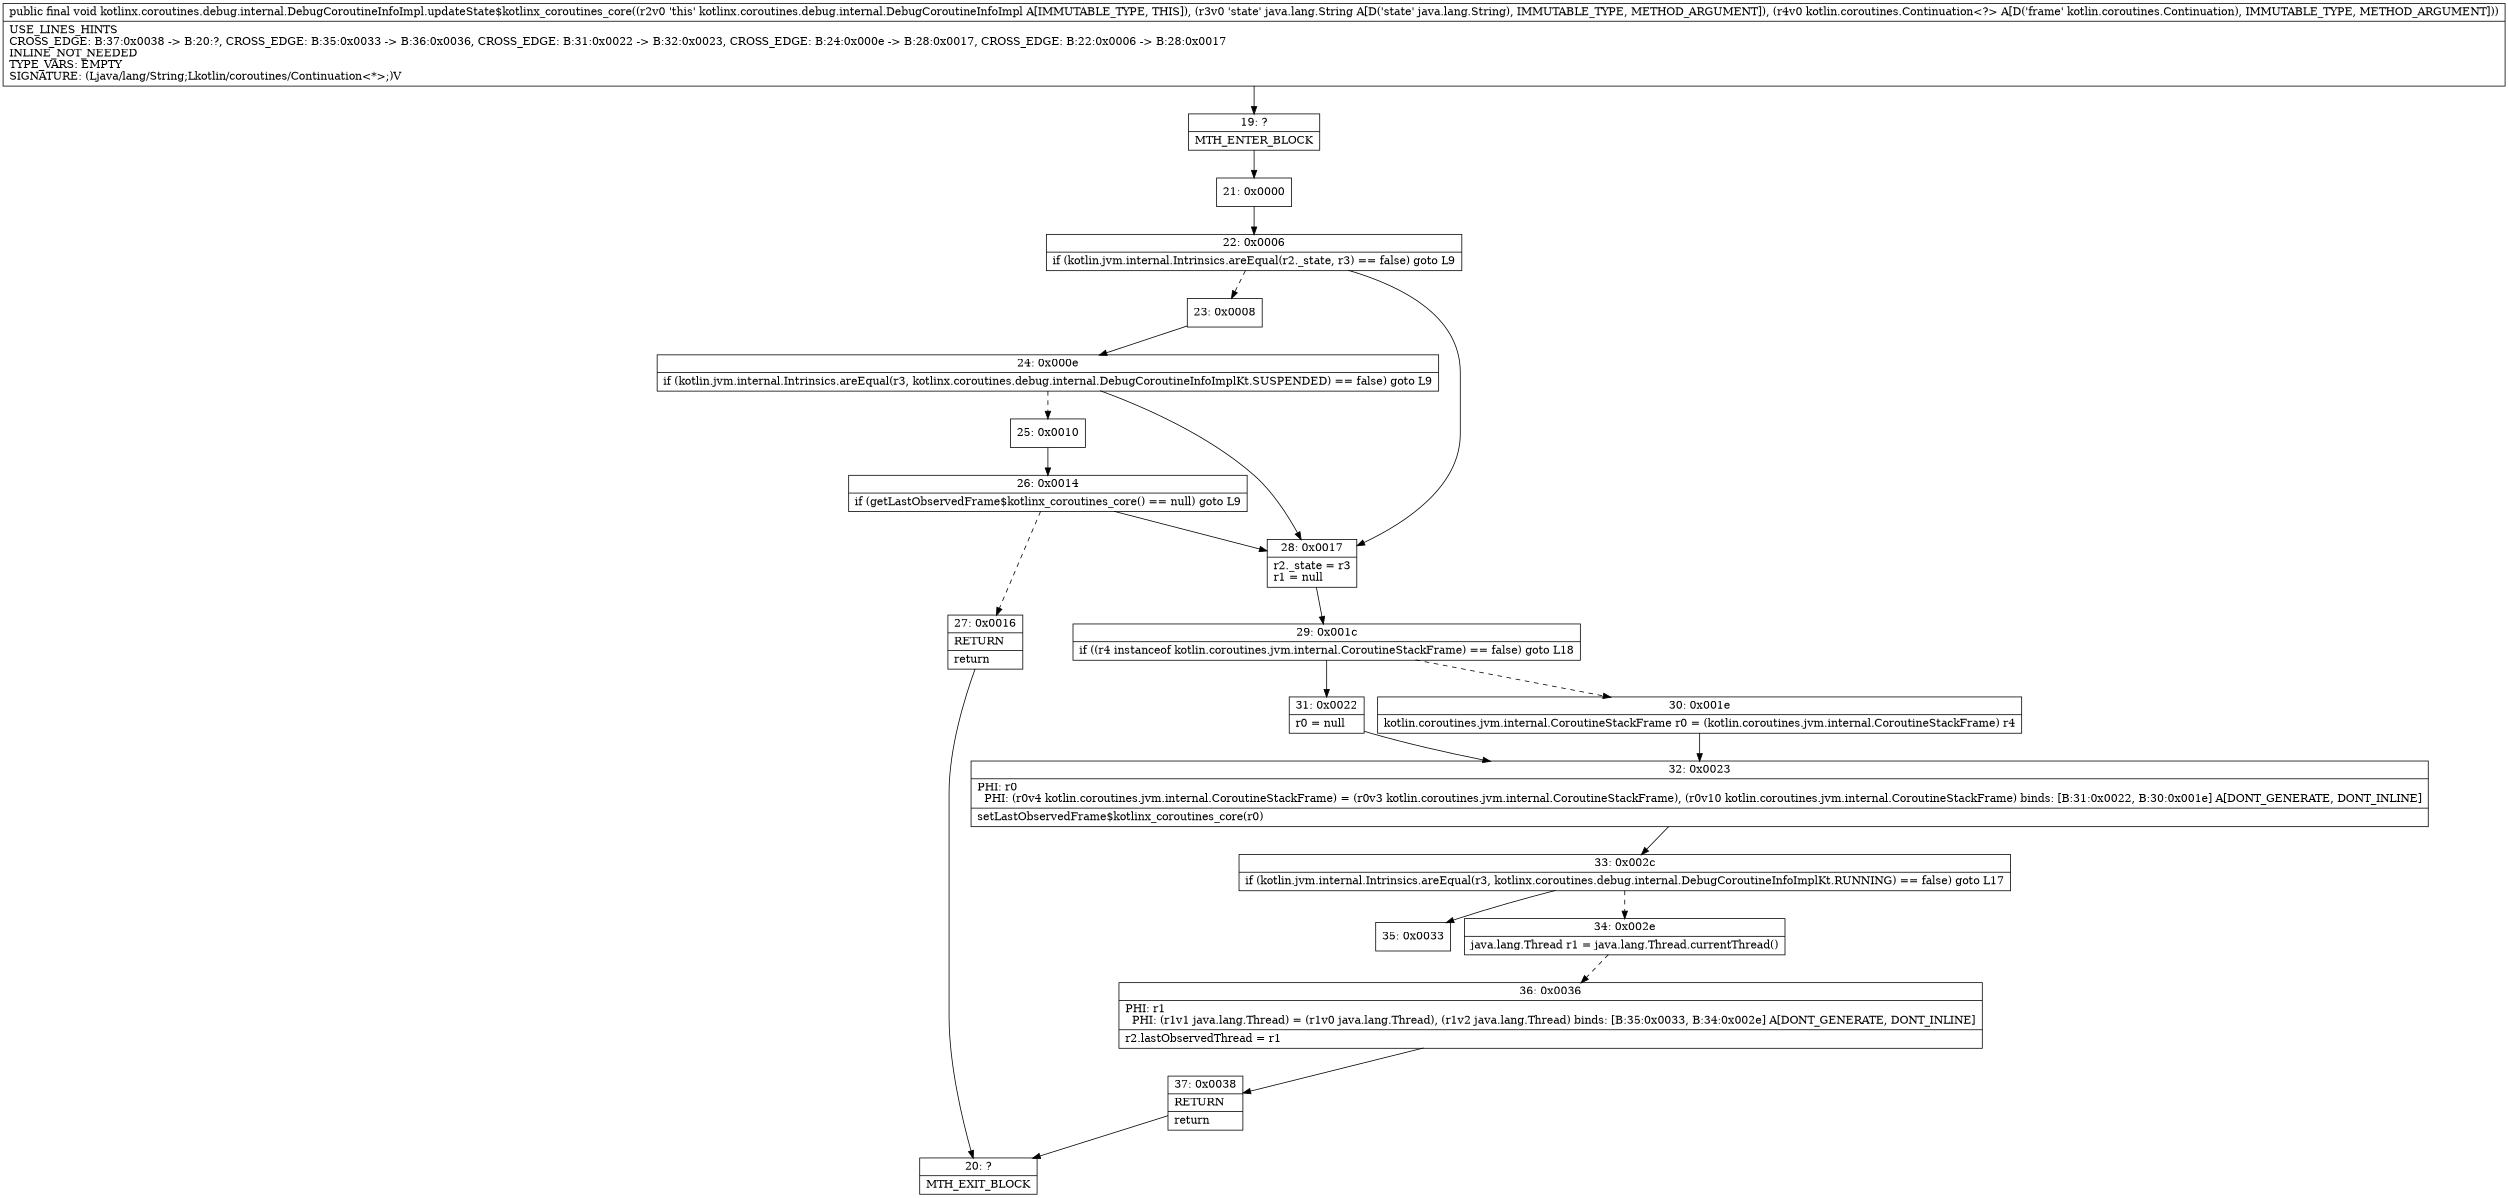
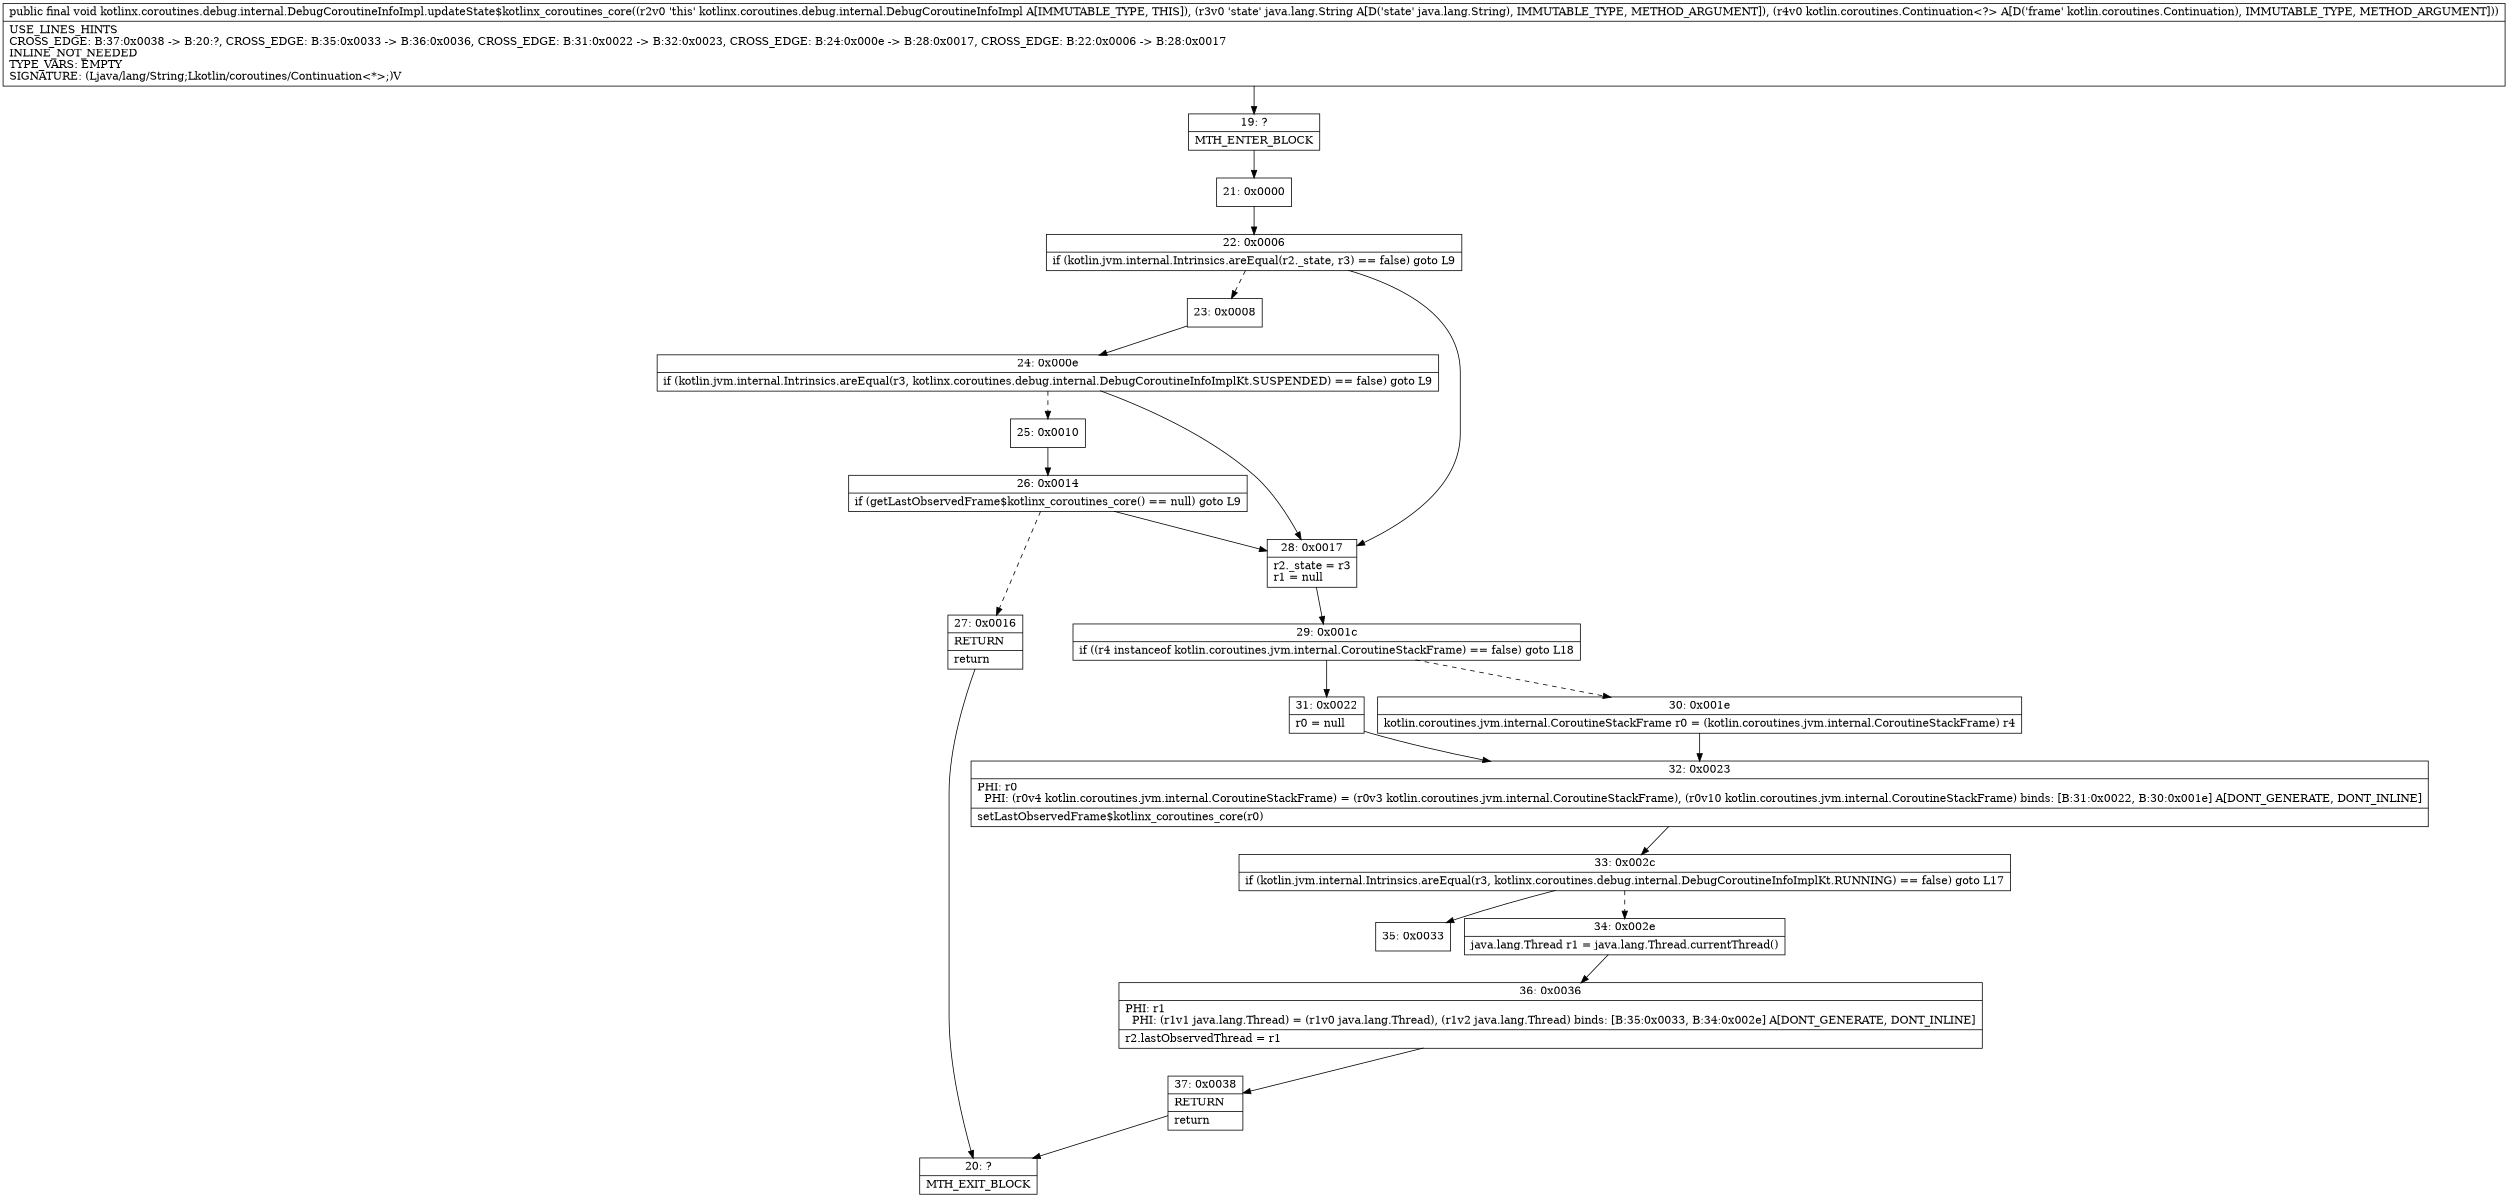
  digraph {
    node [shape=record]
    n1 [label="{19\:\ ?|MTH_ENTER_BLOCK\l}"]
    n2 [label="{21\:\ 0x0000}"]
    n3 [label="{22\:\ 0x0006|if (kotlin.jvm.internal.Intrinsics.areEqual(r2._state, r3) == false) goto L9\l}"]
    n4 [label="{23\:\ 0x0008}"]
    n5 [label="{28\:\ 0x0017|r2._state = r3\lr1 = null\l}"]
    n6 [label="{24\:\ 0x000e|if (kotlin.jvm.internal.Intrinsics.areEqual(r3, kotlinx.coroutines.debug.internal.DebugCoroutineInfoImplKt.SUSPENDED) == false) goto L9\l}"]
    n7 [label="{29\:\ 0x001c|if ((r4 instanceof kotlin.coroutines.jvm.internal.CoroutineStackFrame) == false) goto L18\l}"]
    n8 [label="{25\:\ 0x0010}"]
    n9 [label="{26\:\ 0x0014|if (getLastObservedFrame$kotlinx_coroutines_core() == null) goto L9\l}"]
    n10 [label="{27\:\ 0x0016|RETURN\l|return\l}"]
    n11 [label="{20\:\ ?|MTH_EXIT_BLOCK\l}"]
    n12 [label="{30\:\ 0x001e|kotlin.coroutines.jvm.internal.CoroutineStackFrame r0 = (kotlin.coroutines.jvm.internal.CoroutineStackFrame) r4\l}"]
    n13 [label="{31\:\ 0x0022|r0 = null\l}"]
    n14 [label="{32\:\ 0x0023|PHI: r0 \l  PHI: (r0v4 kotlin.coroutines.jvm.internal.CoroutineStackFrame) = (r0v3 kotlin.coroutines.jvm.internal.CoroutineStackFrame), (r0v10 kotlin.coroutines.jvm.internal.CoroutineStackFrame) binds: [B:31:0x0022, B:30:0x001e] A[DONT_GENERATE, DONT_INLINE]\l|setLastObservedFrame$kotlinx_coroutines_core(r0)\l}"]
    n15 [label="{33\:\ 0x002c|if (kotlin.jvm.internal.Intrinsics.areEqual(r3, kotlinx.coroutines.debug.internal.DebugCoroutineInfoImplKt.RUNNING) == false) goto L17\l}"]
    n16 [label="{34\:\ 0x002e|java.lang.Thread r1 = java.lang.Thread.currentThread()\l}"]
    n17 [label="{35\:\ 0x0033}"]
    n18 [label="{36\:\ 0x0036|PHI: r1 \l  PHI: (r1v1 java.lang.Thread) = (r1v0 java.lang.Thread), (r1v2 java.lang.Thread) binds: [B:35:0x0033, B:34:0x002e] A[DONT_GENERATE, DONT_INLINE]\l|r2.lastObservedThread = r1\l}"]
    n19 [label="{37\:\ 0x0038|RETURN\l|return\l}"]
    n20 [label="{public final void kotlinx.coroutines.debug.internal.DebugCoroutineInfoImpl.updateState$kotlinx_coroutines_core((r2v0 'this' kotlinx.coroutines.debug.internal.DebugCoroutineInfoImpl A[IMMUTABLE_TYPE, THIS]), (r3v0 'state' java.lang.String A[D('state' java.lang.String), IMMUTABLE_TYPE, METHOD_ARGUMENT]), (r4v0 kotlin.coroutines.Continuation\<?\> A[D('frame' kotlin.coroutines.Continuation), IMMUTABLE_TYPE, METHOD_ARGUMENT]))  | USE_LINES_HINTS\lCROSS_EDGE: B:37:0x0038 \-\> B:20:?, CROSS_EDGE: B:35:0x0033 \-\> B:36:0x0036, CROSS_EDGE: B:31:0x0022 \-\> B:32:0x0023, CROSS_EDGE: B:24:0x000e \-\> B:28:0x0017, CROSS_EDGE: B:22:0x0006 \-\> B:28:0x0017\lINLINE_NOT_NEEDED\lTYPE_VARS: EMPTY\lSIGNATURE: (Ljava\/lang\/String;Lkotlin\/coroutines\/Continuation\<*\>;)V\l}"]
    n1 -> n2
    n2 -> n3
    n3 -> n4 [style=dashed]
    n3 -> n5
    n4 -> n6
    n5 -> n7
    n6 -> n5
    n6 -> n8 [style=dashed]
    n7 -> n12 [style=dashed]
    n7 -> n13
    n8 -> n9
    n9 -> n5
    n9 -> n10 [style=dashed]
    n10 -> n11
    n12 -> n14
    n13 -> n14
    n14 -> n15
    n15 -> n16 [style=dashed]
    n15 -> n17
-   n16 -> n18 [style=dashed]
+   n16 -> n18
    n18 -> n19
    n19 -> n11
    n20 -> n1
  }
